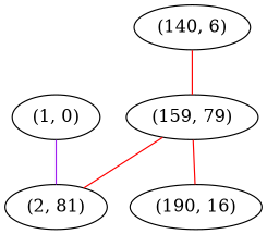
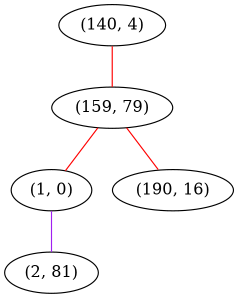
  graph {
    edge [color=red weight=1]
    n1 [label="(1, 0)"]
    "(2, 81)"
-   "(140, 4)" [label="(140, 6)"]
+   "(140, 4)"
    "(159, 79)"
    "(190, 16)"
    n1 -- "(2, 81)" [color=purple weight=4]
    "(140, 4)" -- "(159, 79)"
-   "(159, 79)" -- "(2, 81)"
+   "(159, 79)" -- n1
    "(159, 79)" -- "(190, 16)"
  }
